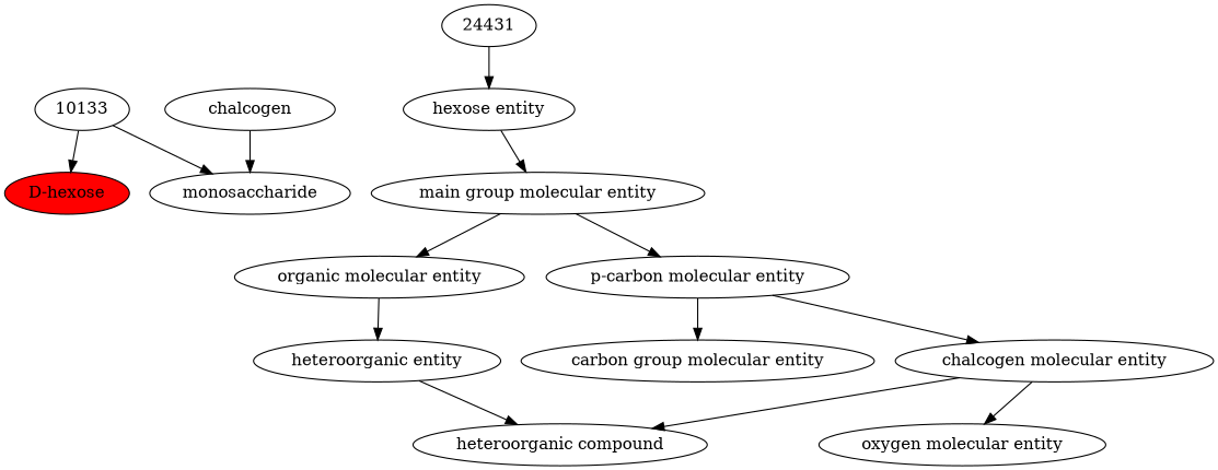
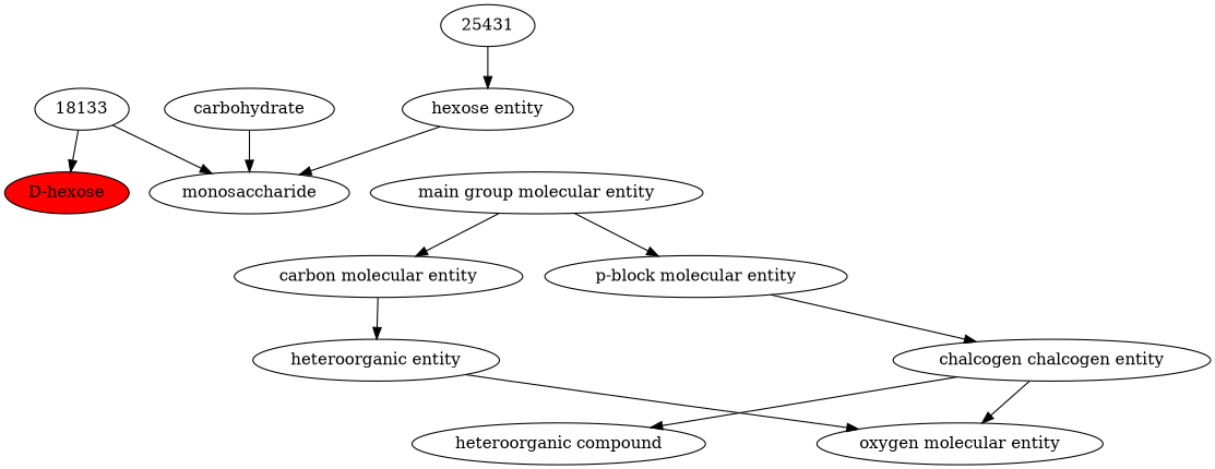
  digraph {
    n1 [fillcolor=red label="D-hexose" style=filled]
-   n2 [label=10133]
+   n2 [label=18133]
    n3 [label=monosaccharide]
-   n4 [label=chalcogen]
+   n4 [label=carbohydrate]
    n5 [label="heteroorganic compound"]
    n6 [label="oxygen molecular entity"]
    n7 [label="heteroorganic entity"]
-   n8 [label="chalcogen molecular entity"]
-   n9 [label="organic molecular entity"]
-   n10 [label="p-carbon molecular entity"]
-   n11 [label="carbon group molecular entity"]
+   n8 [label="chalcogen chalcogen entity"]
+   n9 [label="carbon molecular entity"]
+   n10 [label="p-block molecular entity"]
    n12 [label="main group molecular entity"]
    n13 [label="hexose entity"]
-   n14 [label=24431]
+   n14 [label=25431]
    n2 -> n1
    n2 -> n3
    n4 -> n3
-   n7 -> n5
+   n7 -> n6
    n8 -> n5
    n8 -> n6
    n9 -> n7
    n10 -> n8
-   n10 -> n11
    n12 -> n9
    n12 -> n10
-   n13 -> n12
+   n13 -> n3
    n14 -> n13
  }
